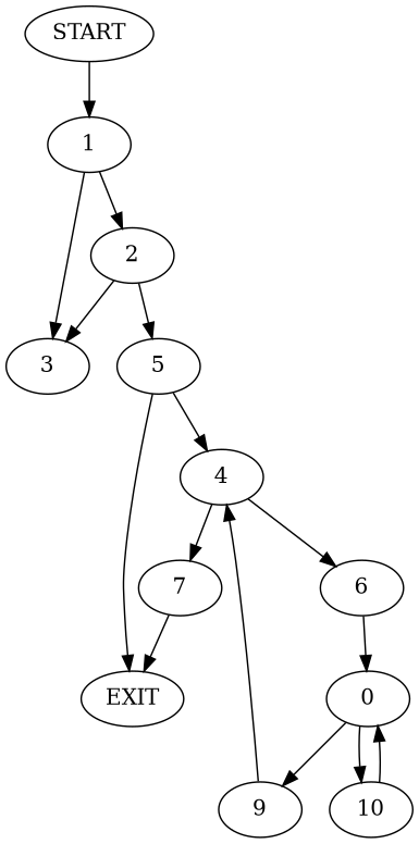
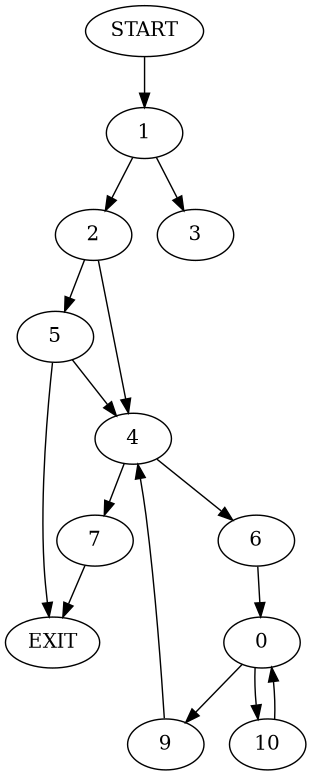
  digraph {
    n1 [label=START]
    1
    2
    3
    n5 [label=EXIT]
    5
    4
    6
    7
    n10 [label=0]
    9
    10
    n1 -> 1
    1 -> 2
    1 -> 3
-   2 -> 3
+   2 -> 4
    2 -> 5
    5 -> n5
    5 -> 4
    4 -> 6
    4 -> 7
    6 -> n10
    7 -> n5
    n10 -> 9
    n10 -> 10
    9 -> 4
    10 -> n10
  }
